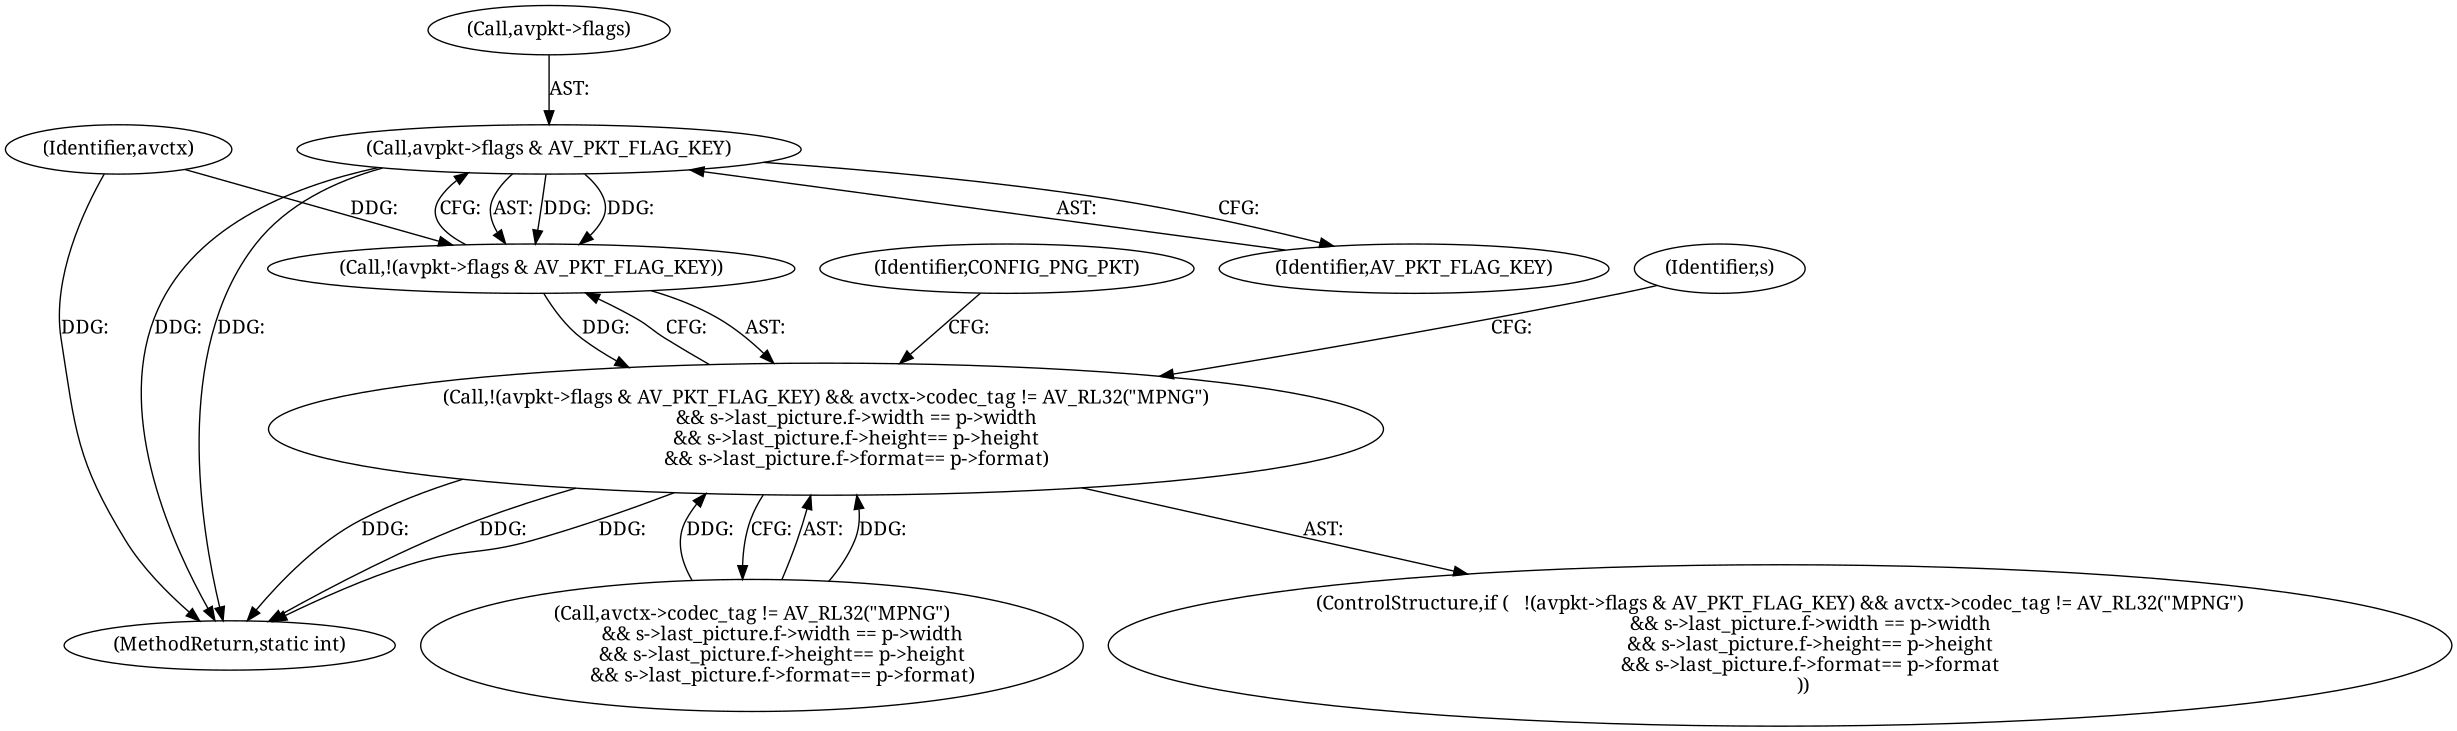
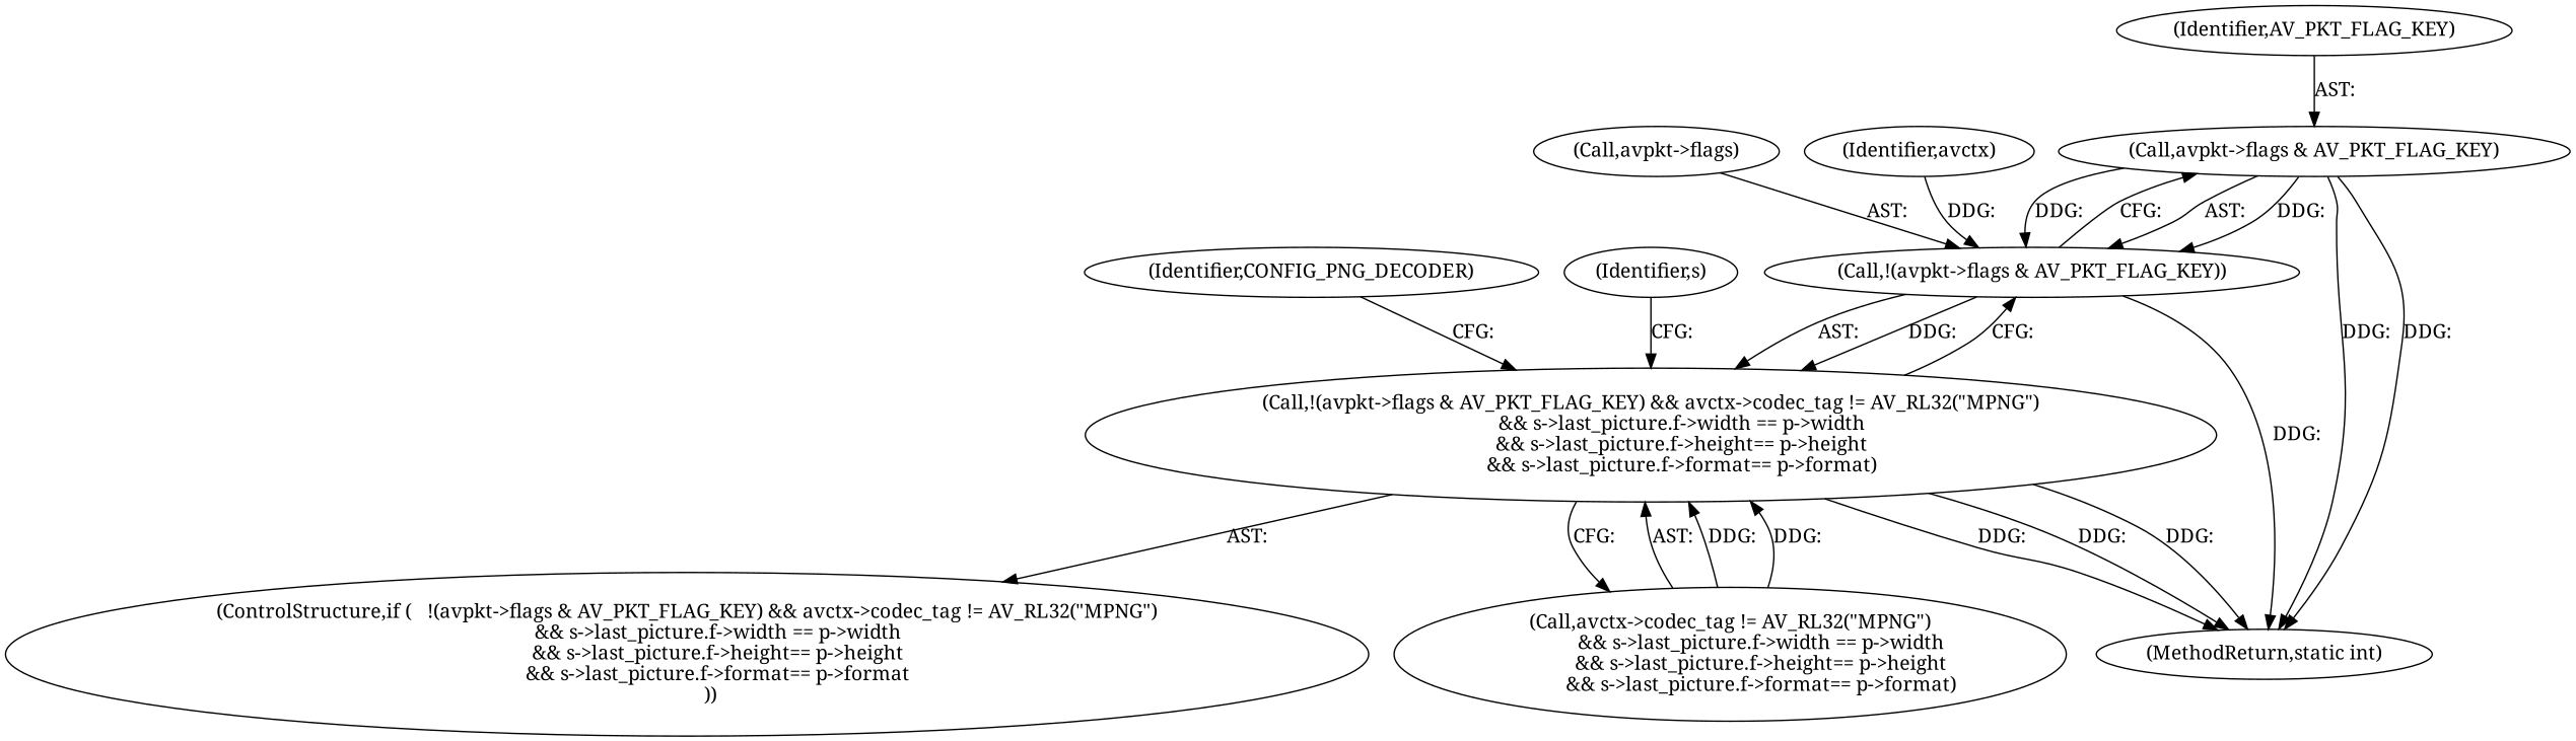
  digraph {
    fontname="Noto Serif"
    node [fontname="Noto Serif"]
    edge [fontname="Noto Serif"]
    n1 [label="(Call,avpkt->flags & AV_PKT_FLAG_KEY)"]
    n2 [label="(Call,!(avpkt->flags & AV_PKT_FLAG_KEY))"]
    n3 [label="(Identifier,AV_PKT_FLAG_KEY)"]
    n4 [label="(MethodReturn,static int)"]
    n5 [label="(Call,!(avpkt->flags & AV_PKT_FLAG_KEY) && avctx->codec_tag != AV_RL32(\"MPNG\")\n            && s->last_picture.f->width == p->width\n            && s->last_picture.f->height== p->height\n            && s->last_picture.f->format== p->format)"]
    n6 [label="(ControlStructure,if (   !(avpkt->flags & AV_PKT_FLAG_KEY) && avctx->codec_tag != AV_RL32(\"MPNG\")\n            && s->last_picture.f->width == p->width\n            && s->last_picture.f->height== p->height\n            && s->last_picture.f->format== p->format\n         ))"]
    n7 [label="(Call,avctx->codec_tag != AV_RL32(\"MPNG\")\n            && s->last_picture.f->width == p->width\n            && s->last_picture.f->height== p->height\n            && s->last_picture.f->format== p->format)"]
    n8 [label="(Call,avpkt->flags)"]
-   n9 [label="(Identifier,CONFIG_PNG_PKT)"]
+   n9 [label="(Identifier,CONFIG_PNG_DECODER)"]
    n10 [label="(Identifier,avctx)"]
    n11 [label="(Identifier,s)"]
    n1 -> n2 [label="AST: "]
    n1 -> n2 [label="DDG: "]
    n1 -> n2 [label="DDG: "]
-   n1 -> n3 [label="CFG: "]
    n1 -> n4 [label="DDG: "]
    n1 -> n4 [label="DDG: "]
    n2 -> n1 [label="CFG: "]
-   n10 -> n4 [label="DDG: "]
+   n2 -> n4 [label="DDG: "]
    n2 -> n5 [label="AST: "]
    n2 -> n5 [label="DDG: "]
    n3 -> n1 [label="AST: "]
    n5 -> n2 [label="CFG: "]
    n5 -> n4 [label="DDG: "]
    n5 -> n4 [label="DDG: "]
    n5 -> n4 [label="DDG: "]
    n5 -> n6 [label="AST: "]
    n5 -> n7 [label="CFG: "]
    n7 -> n5 [label="AST: "]
    n7 -> n5 [label="DDG: "]
    n7 -> n5 [label="DDG: "]
-   n8 -> n1 [label="AST: "]
+   n8 -> n2 [label="AST: "]
    n9 -> n5 [label="CFG: "]
    n10 -> n2 [label="DDG: "]
    n11 -> n5 [label="CFG: "]
  }
